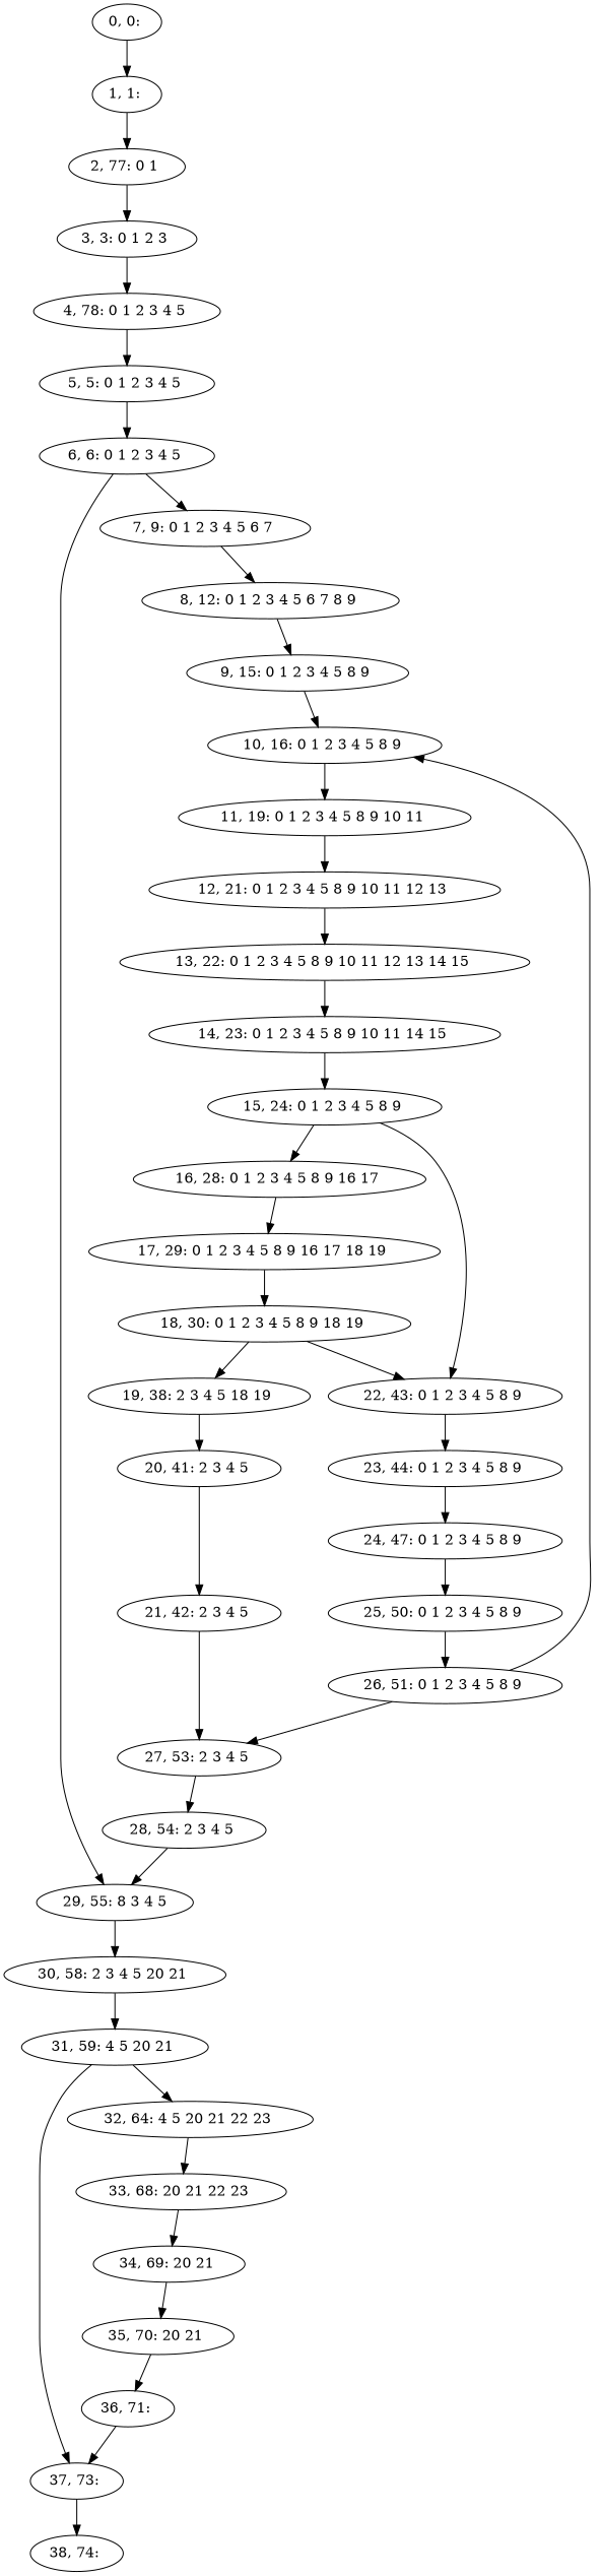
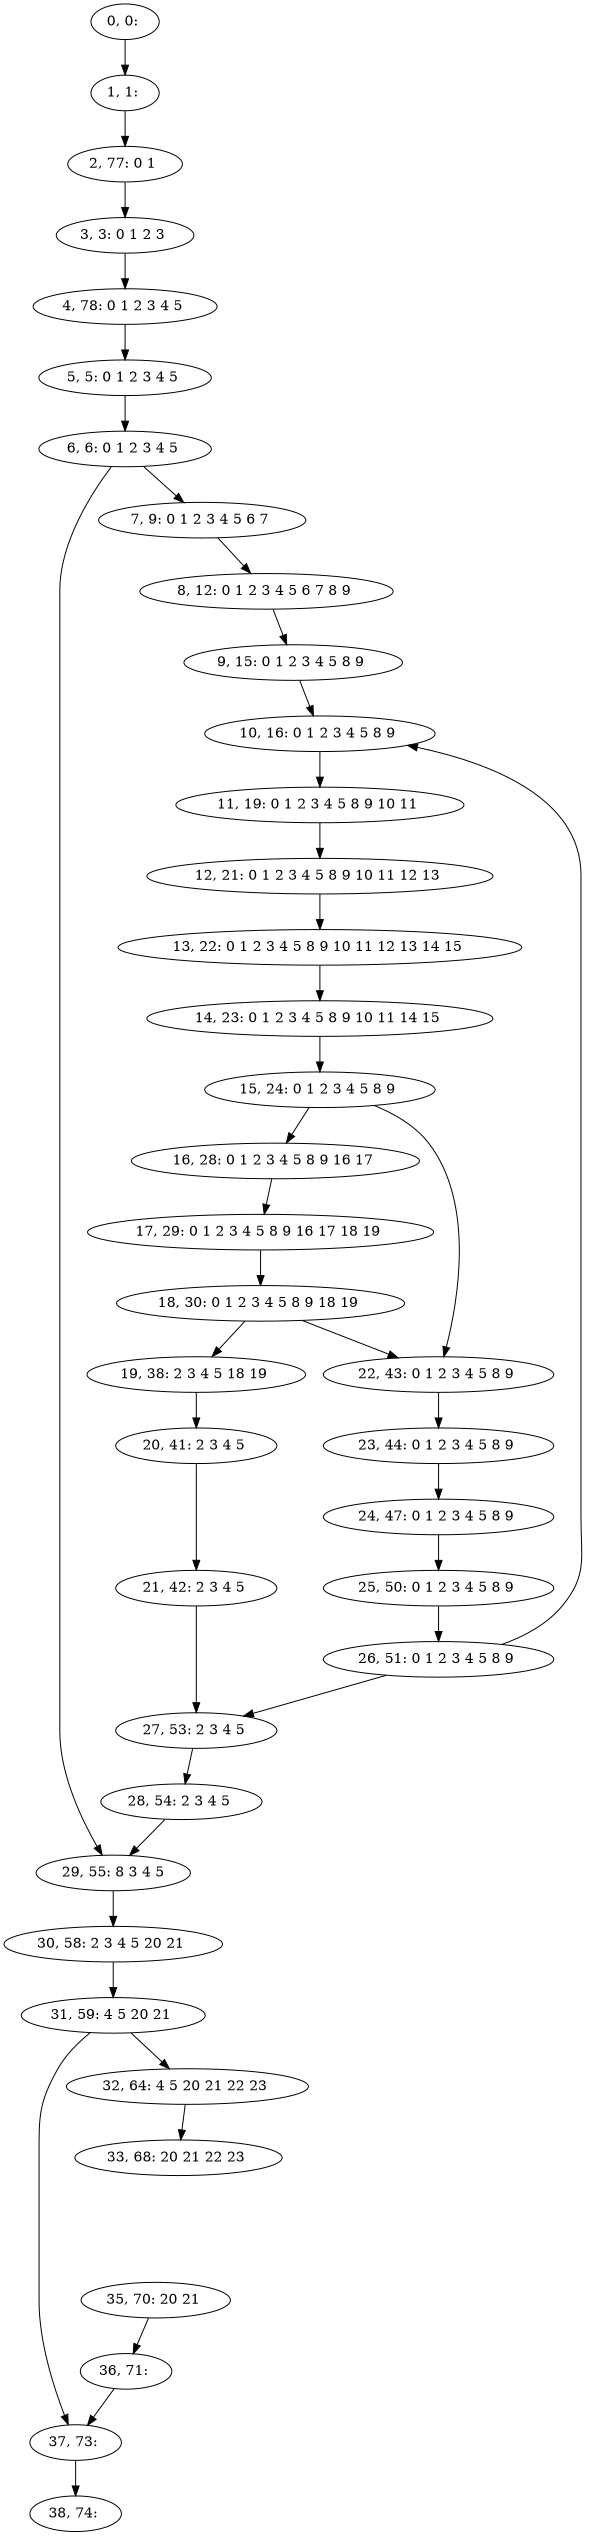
  digraph {
    n1 [label="0, 0: "]
    n2 [label="1, 1: "]
    n3 [label="2, 77: 0 1 "]
    n4 [label="3, 3: 0 1 2 3 "]
    n5 [label="4, 78: 0 1 2 3 4 5 "]
    n6 [label="5, 5: 0 1 2 3 4 5 "]
    n7 [label="6, 6: 0 1 2 3 4 5 "]
    n8 [label="7, 9: 0 1 2 3 4 5 6 7 "]
    n9 [label="29, 55: 8 3 4 5"]
    n10 [label="8, 12: 0 1 2 3 4 5 6 7 8 9 "]
    n11 [label="30, 58: 2 3 4 5 20 21 "]
    n12 [label="9, 15: 0 1 2 3 4 5 8 9 "]
    n13 [label="10, 16: 0 1 2 3 4 5 8 9 "]
    n14 [label="11, 19: 0 1 2 3 4 5 8 9 10 11 "]
    n15 [label="12, 21: 0 1 2 3 4 5 8 9 10 11 12 13 "]
    n16 [label="13, 22: 0 1 2 3 4 5 8 9 10 11 12 13 14 15 "]
    n17 [label="14, 23: 0 1 2 3 4 5 8 9 10 11 14 15 "]
    n18 [label="15, 24: 0 1 2 3 4 5 8 9 "]
    n19 [label="16, 28: 0 1 2 3 4 5 8 9 16 17 "]
    n20 [label="22, 43: 0 1 2 3 4 5 8 9 "]
    n21 [label="17, 29: 0 1 2 3 4 5 8 9 16 17 18 19 "]
    n22 [label="23, 44: 0 1 2 3 4 5 8 9 "]
    n23 [label="18, 30: 0 1 2 3 4 5 8 9 18 19 "]
    n24 [label="19, 38: 2 3 4 5 18 19 "]
    n25 [label="20, 41: 2 3 4 5 "]
    n26 [label="21, 42: 2 3 4 5 "]
    n27 [label="27, 53: 2 3 4 5 "]
    n28 [label="28, 54: 2 3 4 5 "]
    n29 [label="24, 47: 0 1 2 3 4 5 8 9 "]
    n30 [label="25, 50: 0 1 2 3 4 5 8 9 "]
    n31 [label="26, 51: 0 1 2 3 4 5 8 9 "]
    n32 [label="31, 59: 4 5 20 21 "]
    n33 [label="32, 64: 4 5 20 21 22 23 "]
    n34 [label="37, 73: "]
    n35 [label="33, 68: 20 21 22 23 "]
    n36 [label="38, 74: "]
-   n37 [label="34, 69: 20 21 "]
    n38 [label="35, 70: 20 21 "]
    n39 [label="36, 71: "]
    n1 -> n2
    n2 -> n3
    n3 -> n4
    n4 -> n5
    n5 -> n6
    n6 -> n7
    n7 -> n8
    n7 -> n9
    n8 -> n10
    n9 -> n11
    n10 -> n12
    n11 -> n32
    n12 -> n13
    n13 -> n14
    n14 -> n15
    n15 -> n16
    n16 -> n17
    n17 -> n18
    n18 -> n19
    n18 -> n20
    n19 -> n21
    n20 -> n22
    n21 -> n23
    n22 -> n29
    n23 -> n20
    n23 -> n24
    n24 -> n25
    n25 -> n26
    n26 -> n27
    n27 -> n28
    n28 -> n9
    n29 -> n30
    n30 -> n31
    n31 -> n13
    n31 -> n27
    n32 -> n33
    n32 -> n34
    n33 -> n35
    n34 -> n36
-   n35 -> n37
-   n37 -> n38
    n38 -> n39
    n39 -> n34
  }
